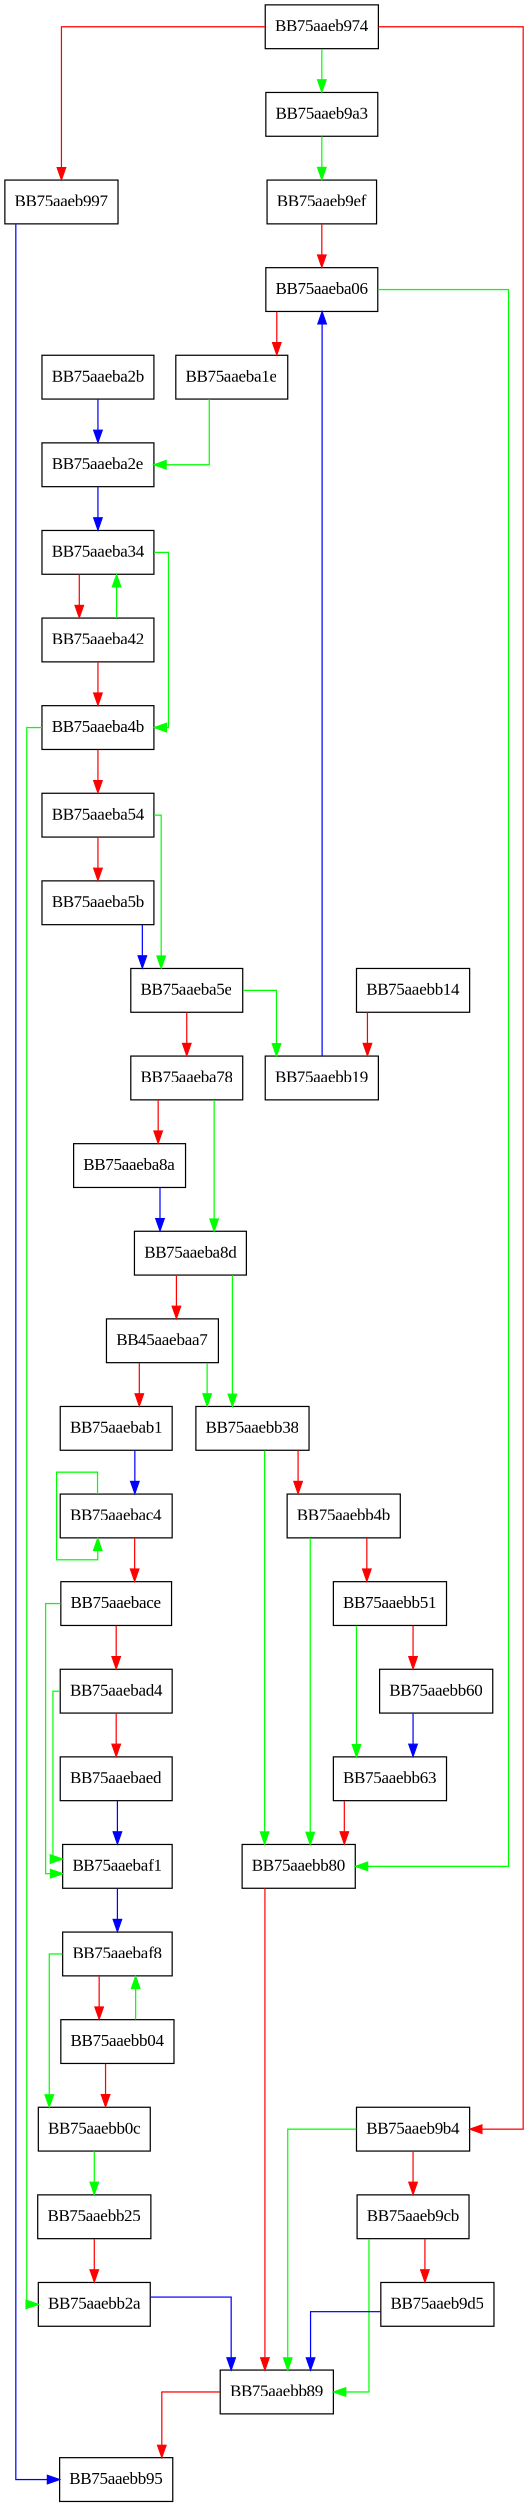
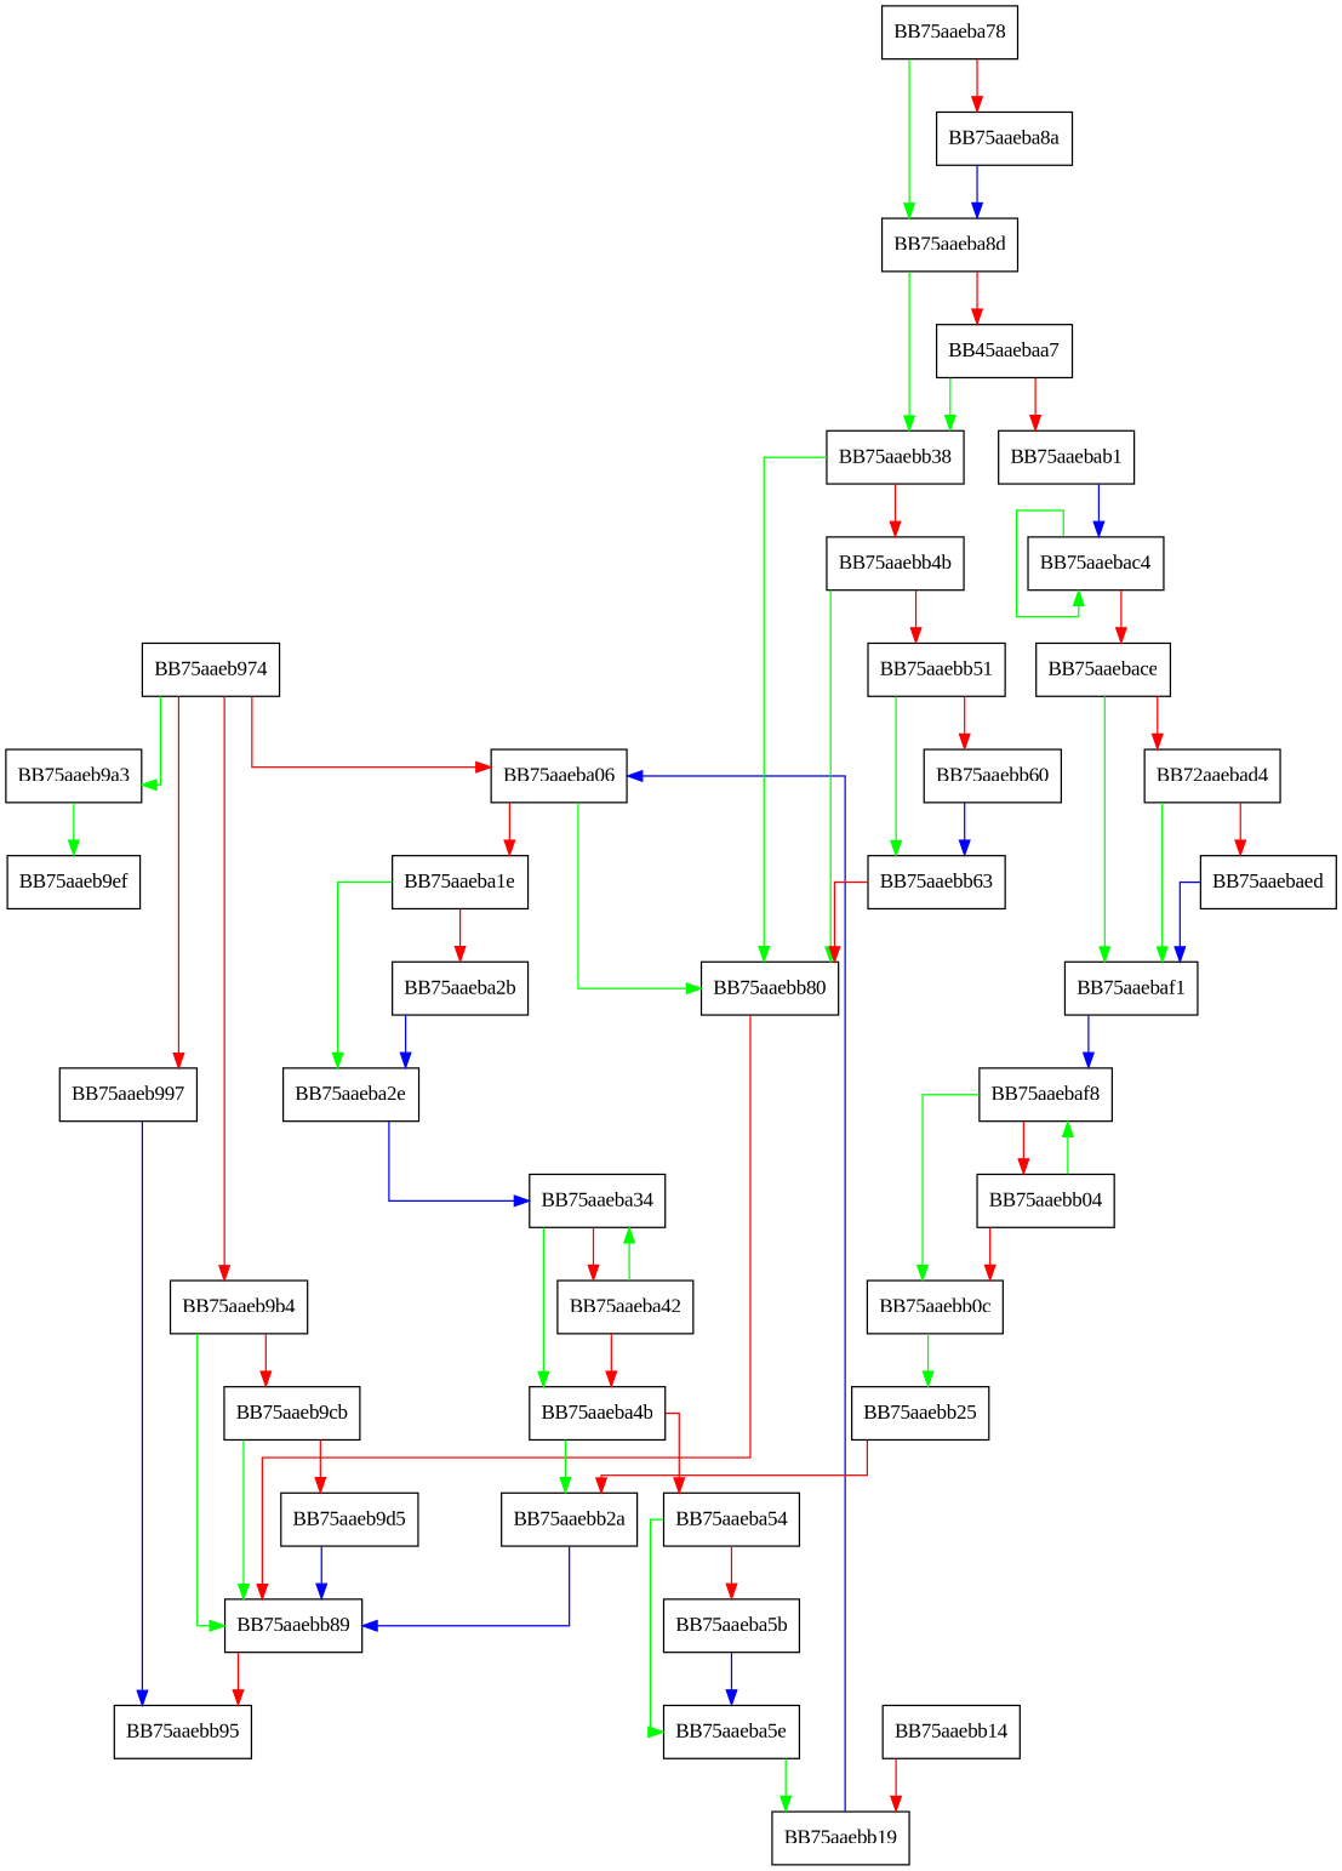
  digraph {
    fontname="Liberation Serif"
    splines=ortho
    node [fontname="Liberation Serif" shape=box]
    edge [color=red fontname="Liberation Serif"]
    BB75aaeb974
    BB75aaeb9a3
    BB75aaeb997
    BB75aaeb9b4
    BB75aaeb9ef
    BB75aaebb95
    BB75aaeba06
    BB75aaebb89
    BB75aaeb9cb
    BB75aaebb80
    BB75aaeba1e
    BB75aaeb9d5
    BB75aaeba2e
    BB75aaeba2b
    BB75aaeba34
    BB75aaeba4b
    BB75aaeba42
    BB75aaebb2a
    BB75aaeba54
    BB75aaeba5e
    BB75aaeba5b
    BB75aaebb19
    BB75aaeba78
    BB75aaeba8d
    BB75aaeba8a
    BB75aaebb38
    n27 [label=BB45aaebaa7]
    BB75aaebb4b
    BB75aaebab1
    BB75aaebb51
    BB75aaebac4
    BB75aaebace
    BB75aaebaf1
-   BB75aaebad4
+   BB75aaebad4 [label=BB72aaebad4]
    BB75aaebaf8
    BB75aaebaed
    BB75aaebb0c
    BB75aaebb04
    BB75aaebb25
    BB75aaebb14
    BB75aaebb63
    BB75aaebb60
    BB75aaeb974 -> BB75aaeb9a3 [color=green]
    BB75aaeb974 -> BB75aaeb997
    BB75aaeb974 -> BB75aaeb9b4
    BB75aaeb9a3 -> BB75aaeb9ef [color=green]
    BB75aaeb997 -> BB75aaebb95 [color=blue]
    BB75aaeb9b4 -> BB75aaebb89 [color=green]
    BB75aaeb9b4 -> BB75aaeb9cb
-   BB75aaeb9ef -> BB75aaeba06
+   BB75aaeb974 -> BB75aaeba06
    BB75aaeba06 -> BB75aaebb80 [color=green]
    BB75aaeba06 -> BB75aaeba1e
    BB75aaebb89 -> BB75aaebb95
    BB75aaeb9cb -> BB75aaebb89 [color=green]
    BB75aaeb9cb -> BB75aaeb9d5
    BB75aaebb80 -> BB75aaebb89
    BB75aaeba1e -> BB75aaeba2e [color=green]
+   BB75aaeba1e -> BB75aaeba2b
    BB75aaeb9d5 -> BB75aaebb89 [color=blue]
    BB75aaeba2e -> BB75aaeba34 [color=blue]
    BB75aaeba2b -> BB75aaeba2e [color=blue]
    BB75aaeba34 -> BB75aaeba4b [color=green]
    BB75aaeba34 -> BB75aaeba42
    BB75aaeba4b -> BB75aaebb2a [color=green]
    BB75aaeba4b -> BB75aaeba54
    BB75aaeba42 -> BB75aaeba34 [color=green]
    BB75aaeba42 -> BB75aaeba4b
    BB75aaebb2a -> BB75aaebb89 [color=blue]
    BB75aaeba54 -> BB75aaeba5e [color=green]
    BB75aaeba54 -> BB75aaeba5b
    BB75aaeba5e -> BB75aaebb19 [color=green]
-   BB75aaeba5e -> BB75aaeba78
    BB75aaeba5b -> BB75aaeba5e [color=blue]
    BB75aaebb19 -> BB75aaeba06 [color=blue]
    BB75aaeba78 -> BB75aaeba8d [color=green]
    BB75aaeba78 -> BB75aaeba8a
    BB75aaeba8d -> BB75aaebb38 [color=green]
    BB75aaeba8d -> n27
    BB75aaeba8a -> BB75aaeba8d [color=blue]
    BB75aaebb38 -> BB75aaebb80 [color=green]
    BB75aaebb38 -> BB75aaebb4b
    n27 -> BB75aaebb38 [color=green]
    n27 -> BB75aaebab1
    BB75aaebb4b -> BB75aaebb80 [color=green]
    BB75aaebb4b -> BB75aaebb51
    BB75aaebab1 -> BB75aaebac4 [color=blue]
    BB75aaebb51 -> BB75aaebb63 [color=green]
    BB75aaebb51 -> BB75aaebb60
    BB75aaebac4 -> BB75aaebac4 [color=green]
    BB75aaebac4 -> BB75aaebace
    BB75aaebace -> BB75aaebaf1 [color=green]
    BB75aaebace -> BB75aaebad4
    BB75aaebaf1 -> BB75aaebaf8 [color=blue]
    BB75aaebad4 -> BB75aaebaf1 [color=green]
    BB75aaebad4 -> BB75aaebaed
    BB75aaebaf8 -> BB75aaebb0c [color=green]
    BB75aaebaf8 -> BB75aaebb04
    BB75aaebaed -> BB75aaebaf1 [color=blue]
    BB75aaebb0c -> BB75aaebb25 [color=green]
    BB75aaebb04 -> BB75aaebaf8 [color=green]
    BB75aaebb04 -> BB75aaebb0c
    BB75aaebb25 -> BB75aaebb2a
    BB75aaebb14 -> BB75aaebb19
    BB75aaebb63 -> BB75aaebb80
    BB75aaebb60 -> BB75aaebb63 [color=blue]
  }
